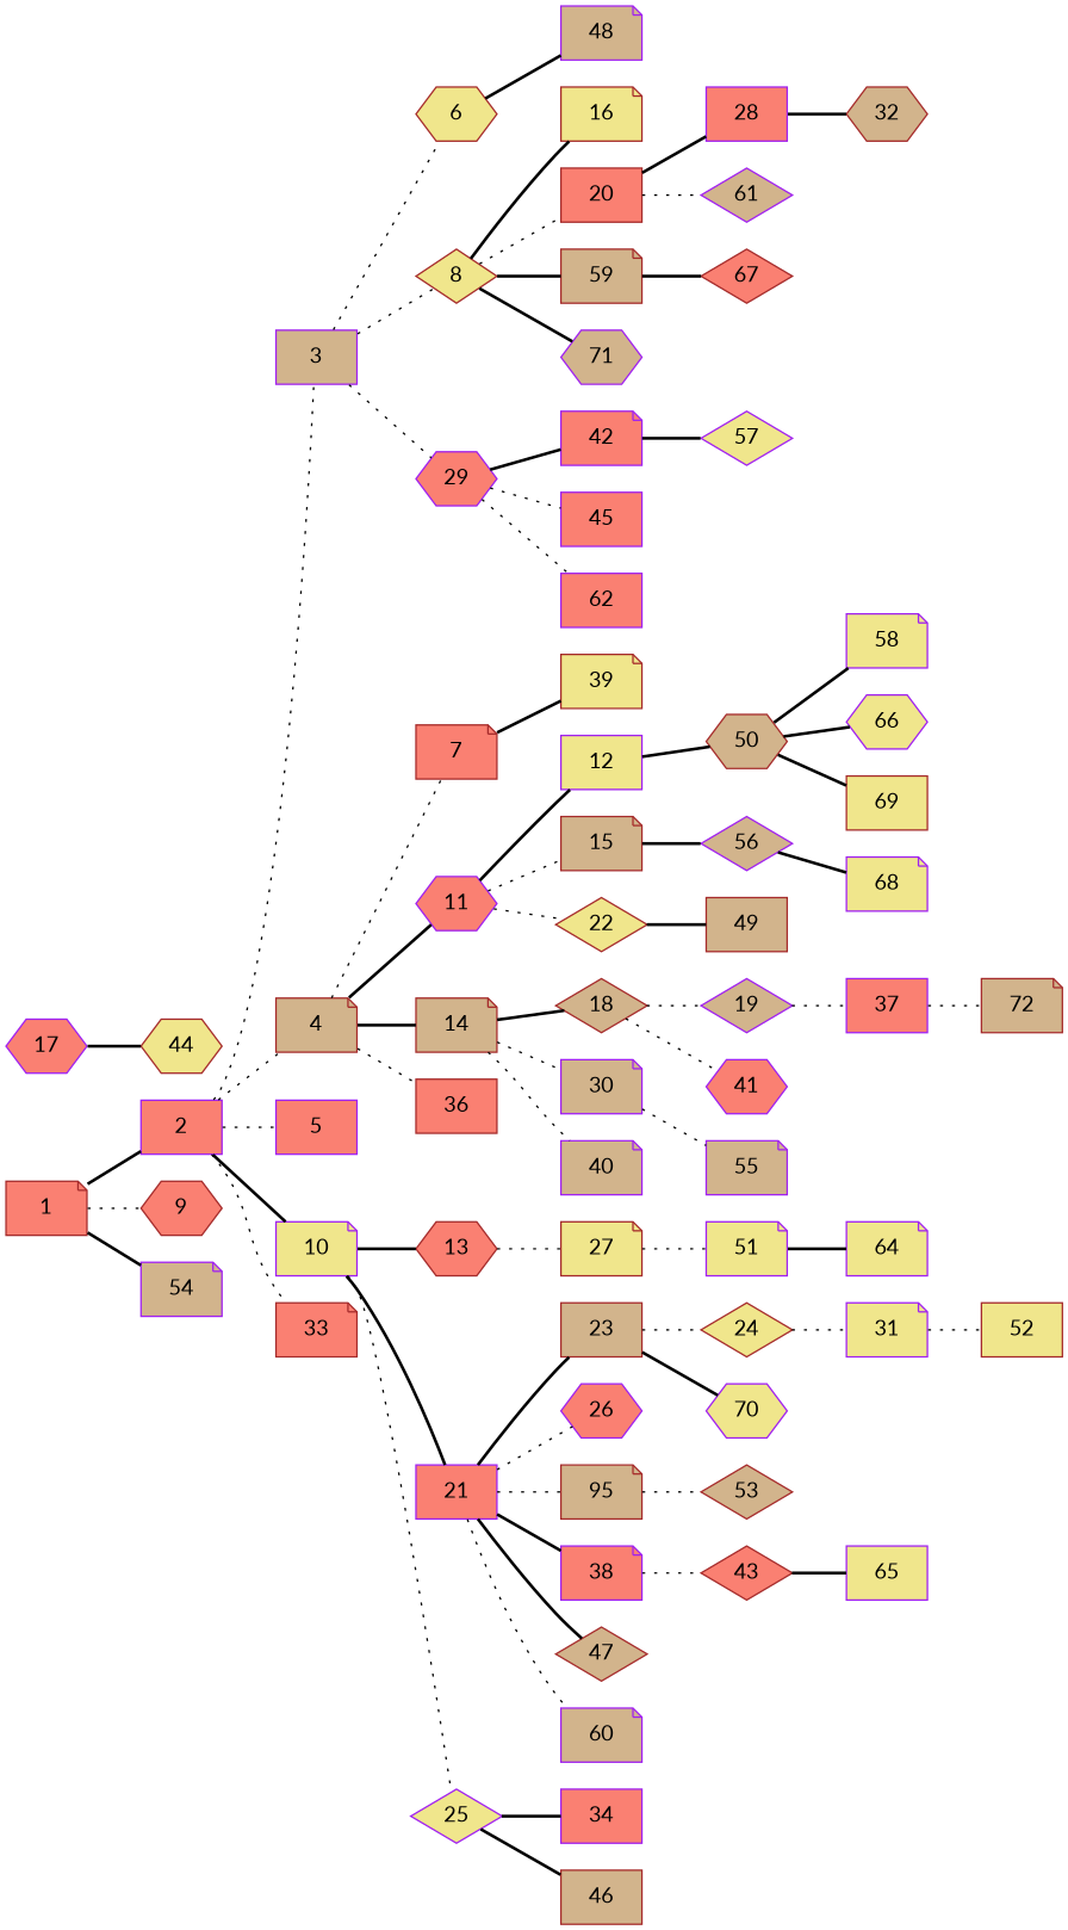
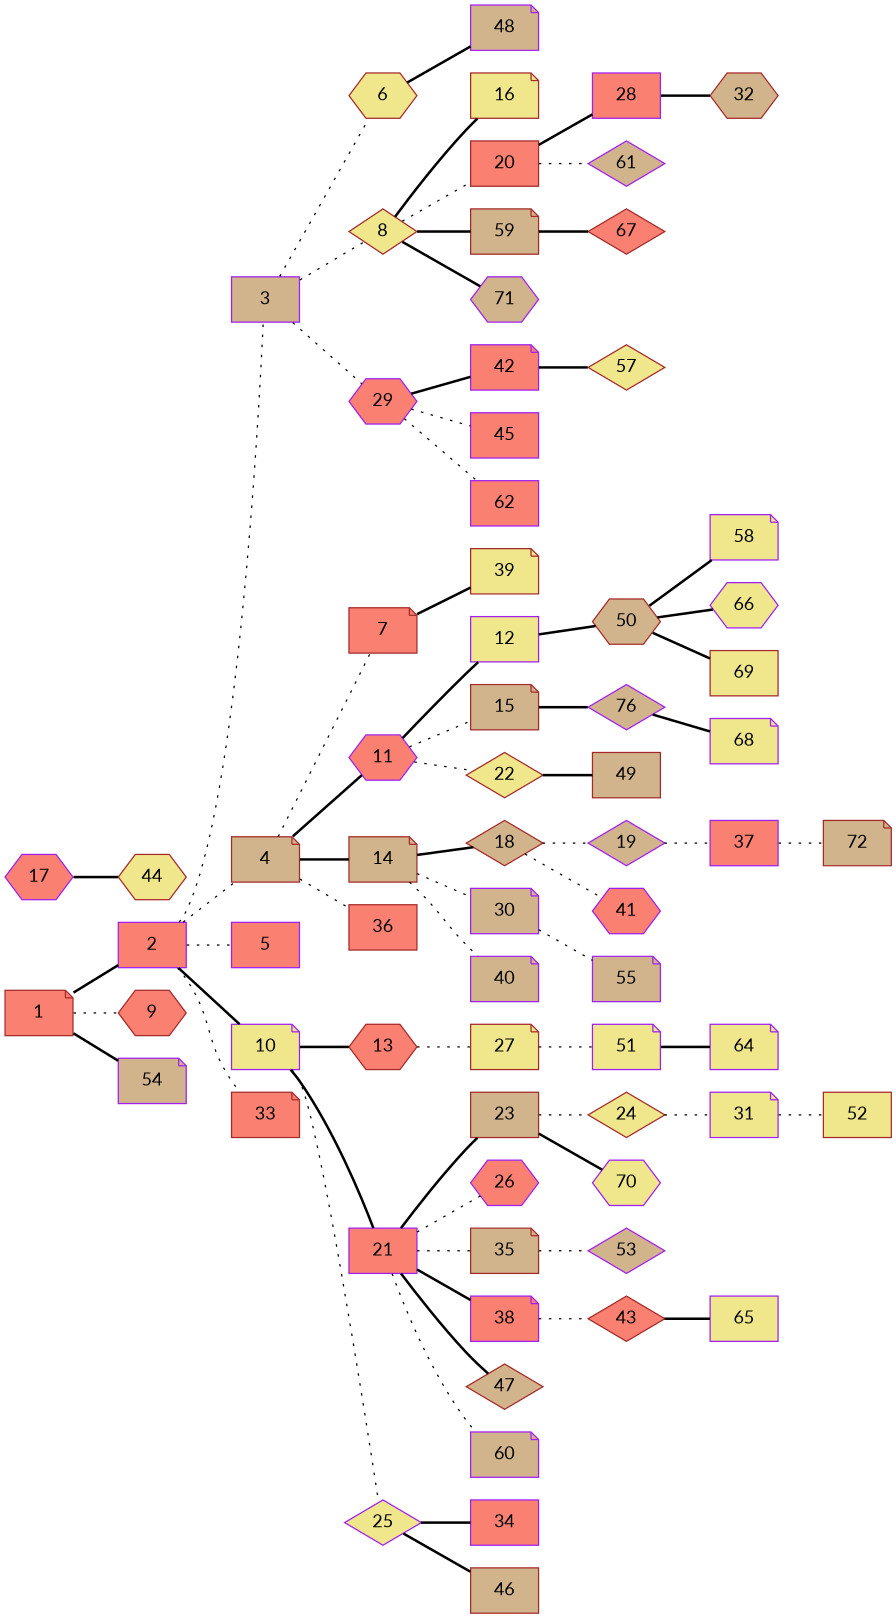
  graph {
    fontname=Lato
    rankdir=LR
    node [color=purple fillcolor=tan fontname=Lato shape=note style=filled]
    edge [fontname=Lato style=bold]
    1 [color=brown fillcolor=salmon]
    2 [fillcolor=salmon shape=box]
    9 [color=brown fillcolor=salmon shape=hexagon]
    54
    3 [shape=box]
    4 [color=brown]
    5 [fillcolor=salmon shape=box]
    10 [fillcolor=khaki]
    33 [color=brown fillcolor=salmon]
    6 [color=brown fillcolor=khaki shape=hexagon]
    8 [color=brown fillcolor=khaki shape=diamond]
    29 [fillcolor=salmon shape=hexagon]
    7 [color=brown fillcolor=salmon]
    11 [fillcolor=salmon shape=hexagon]
    14 [color=brown]
    36 [color=brown fillcolor=salmon shape=box]
    13 [color=brown fillcolor=salmon shape=hexagon]
    21 [fillcolor=salmon shape=box]
    25 [fillcolor=khaki shape=diamond]
    48
    16 [color=brown fillcolor=khaki]
    20 [color=brown fillcolor=salmon shape=box]
    59 [color=brown]
    71 [shape=hexagon]
    42 [fillcolor=salmon]
    45 [fillcolor=salmon shape=box]
    62 [fillcolor=salmon shape=box]
    39 [color=brown fillcolor=khaki]
    12 [fillcolor=khaki shape=box]
    15 [color=brown]
    22 [color=brown fillcolor=khaki shape=diamond]
    18 [color=brown shape=diamond]
    30
    40
    28 [fillcolor=salmon shape=box]
    61 [shape=diamond]
    67 [color=brown fillcolor=salmon shape=diamond]
    27 [color=brown fillcolor=khaki]
    23 [color=brown shape=box]
    26 [fillcolor=salmon shape=hexagon]
-   35 [color=brown label=95]
+   35 [color=brown]
    38 [fillcolor=salmon]
    47 [color=brown shape=diamond]
    60
    34 [fillcolor=salmon shape=box]
    46 [color=brown shape=box]
    50 [color=brown shape=hexagon]
-   56 [shape=diamond]
+   56 [shape=diamond label=76]
    49 [color=brown shape=box]
    58 [fillcolor=khaki]
    66 [fillcolor=khaki shape=hexagon]
    69 [color=brown fillcolor=khaki shape=box]
    51 [fillcolor=khaki]
    19 [shape=diamond]
    41 [fillcolor=salmon shape=hexagon]
    55
    68 [fillcolor=khaki]
    17 [fillcolor=salmon shape=hexagon]
    44 [color=brown fillcolor=khaki shape=hexagon]
    37 [fillcolor=salmon shape=box]
    72 [color=brown]
    32 [color=brown shape=hexagon]
    24 [color=brown fillcolor=khaki shape=diamond]
    70 [fillcolor=khaki shape=hexagon]
-   53 [color=brown shape=diamond]
+   53 [shape=diamond]
    43 [color=brown fillcolor=salmon shape=diamond]
    31 [fillcolor=khaki]
    52 [color=brown fillcolor=khaki shape=box]
    64 [fillcolor=khaki]
-   57 [fillcolor=khaki shape=diamond]
+   57 [color=brown fillcolor=khaki shape=diamond]
    65 [fillcolor=khaki shape=box]
    1 -- 2
    1 -- 9 [style=dotted]
    1 -- 54
    2 -- 3 [style=dotted]
    2 -- 4 [style=dotted]
    2 -- 5 [style=dotted]
    2 -- 10
    2 -- 33 [style=dotted]
    3 -- 6 [style=dotted]
    3 -- 8 [style=dotted]
    3 -- 29 [style=dotted]
    4 -- 7 [style=dotted]
    4 -- 11
    4 -- 14
    4 -- 36 [style=dotted]
    10 -- 13
    10 -- 21
    10 -- 25 [style=dotted]
    6 -- 48
    8 -- 16
    8 -- 20 [style=dotted]
    8 -- 59
    8 -- 71
    29 -- 42
    29 -- 45 [style=dotted]
    29 -- 62 [style=dotted]
    7 -- 39
    11 -- 12
    11 -- 15 [style=dotted]
    11 -- 22 [style=dotted]
    14 -- 18
    14 -- 30 [style=dotted]
    14 -- 40 [style=dotted]
    13 -- 27 [style=dotted]
    21 -- 23
    21 -- 26 [style=dotted]
    21 -- 35 [style=dotted]
    21 -- 38
    21 -- 47
    21 -- 60 [style=dotted]
    25 -- 34
    25 -- 46
    20 -- 28
    20 -- 61 [style=dotted]
    59 -- 67
    42 -- 57
    12 -- 50
    15 -- 56
    22 -- 49
    18 -- 19 [style=dotted]
    18 -- 41 [style=dotted]
    30 -- 55 [style=dotted]
    28 -- 32
    27 -- 51 [style=dotted]
    23 -- 24 [style=dotted]
    23 -- 70
    35 -- 53 [style=dotted]
    38 -- 43 [style=dotted]
    50 -- 58
    50 -- 66
    50 -- 69
    56 -- 68
    51 -- 64
    19 -- 37 [style=dotted]
    17 -- 44
    37 -- 72 [style=dotted]
    24 -- 31 [style=dotted]
    43 -- 65
    31 -- 52 [style=dotted]
  }
